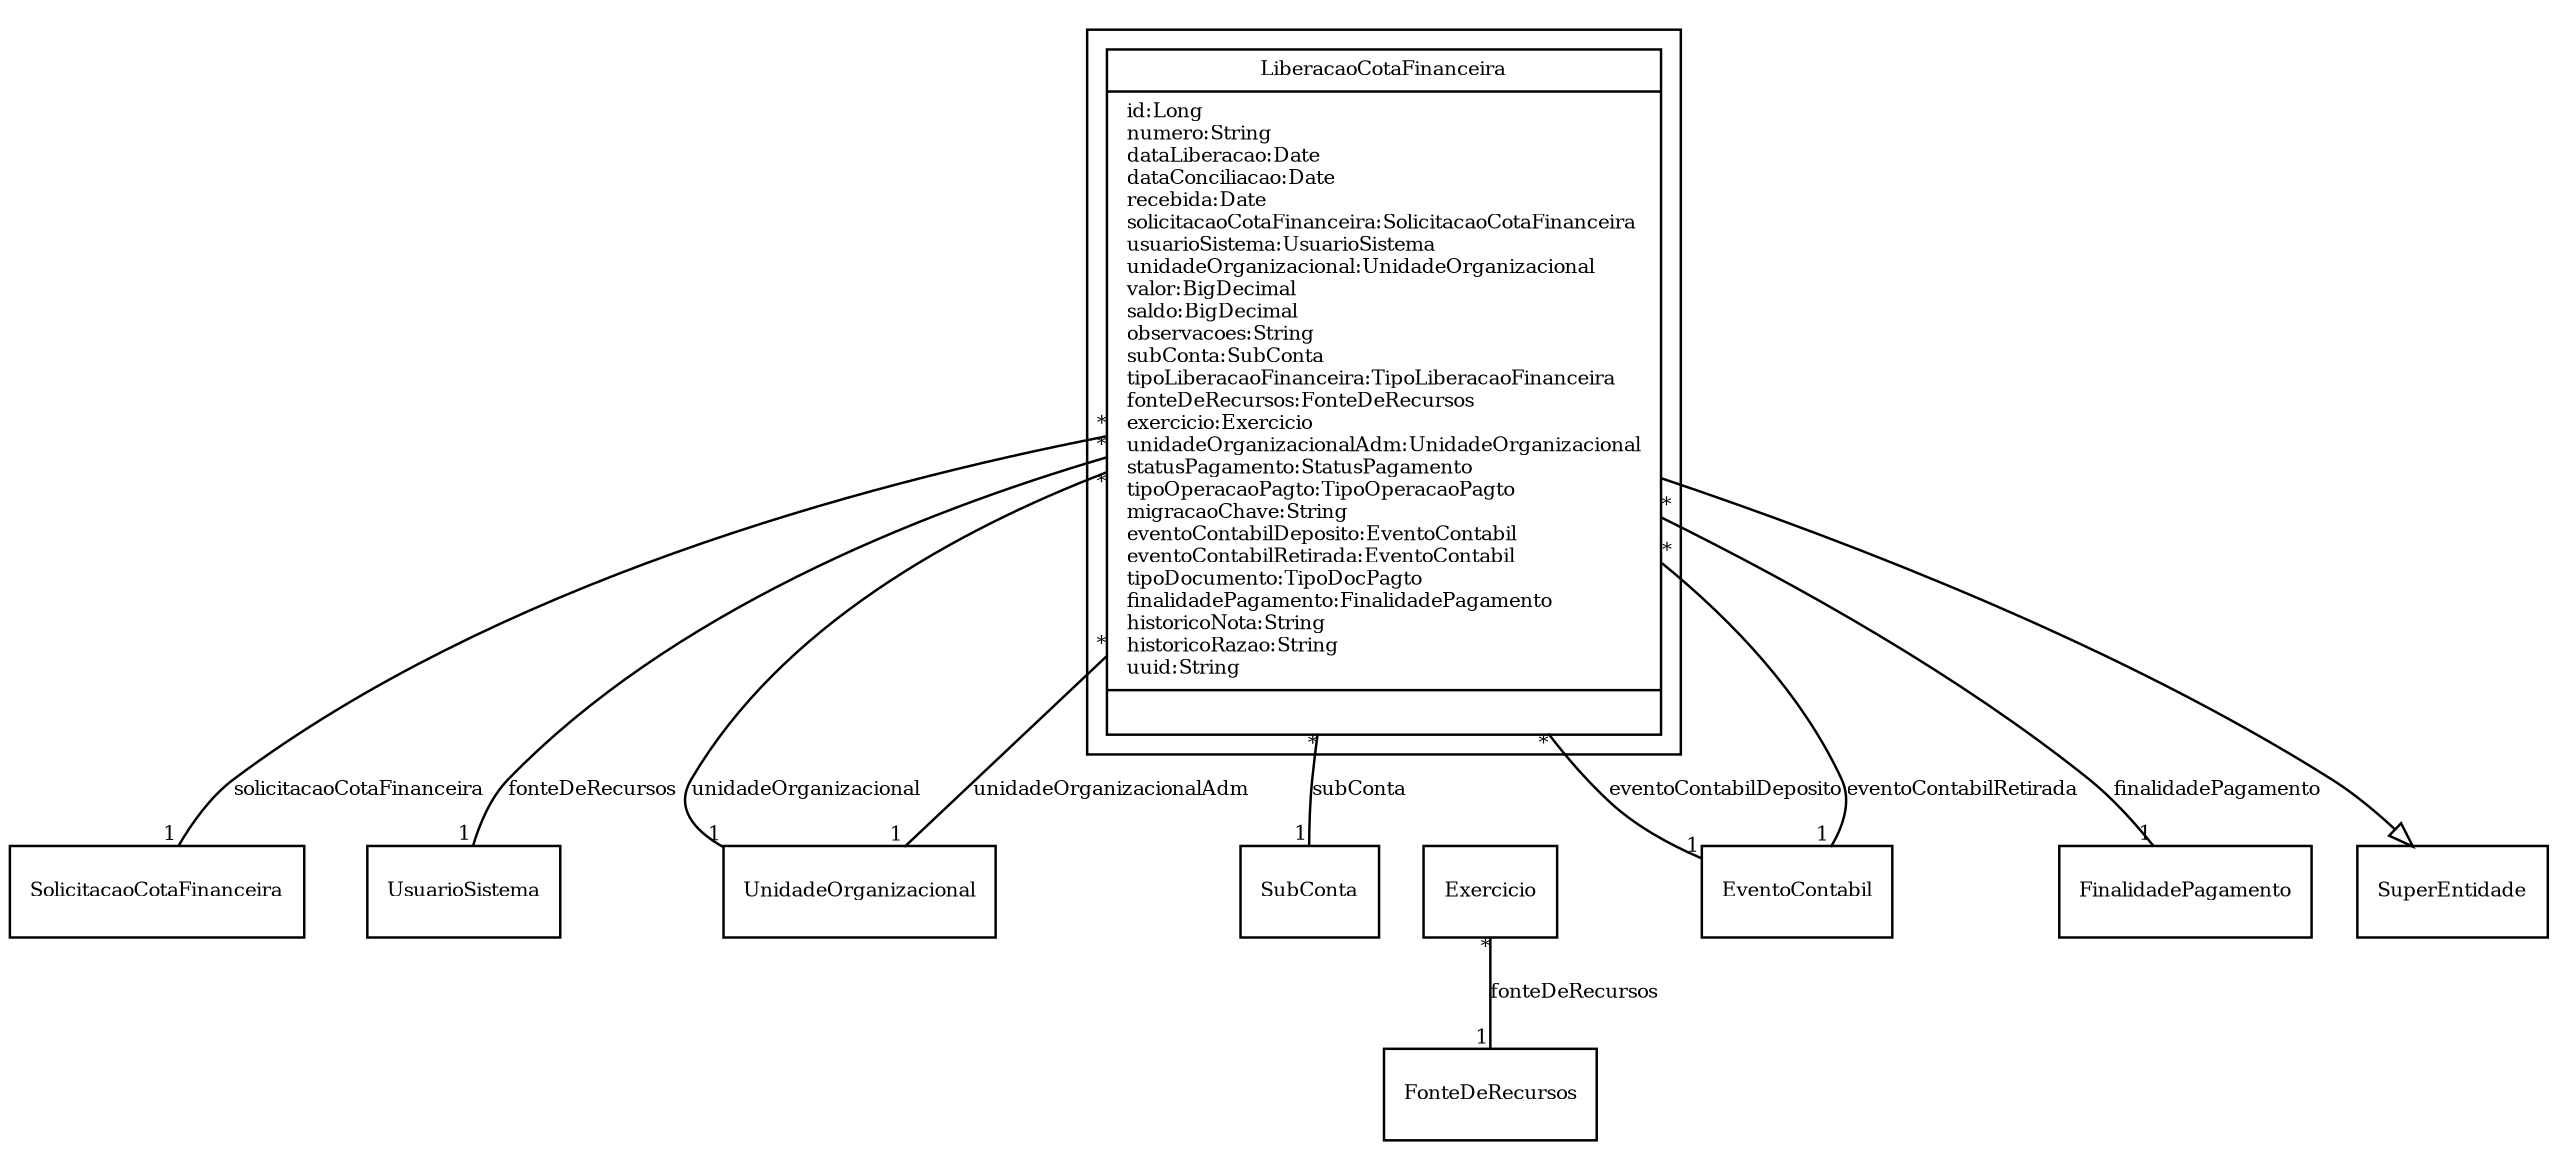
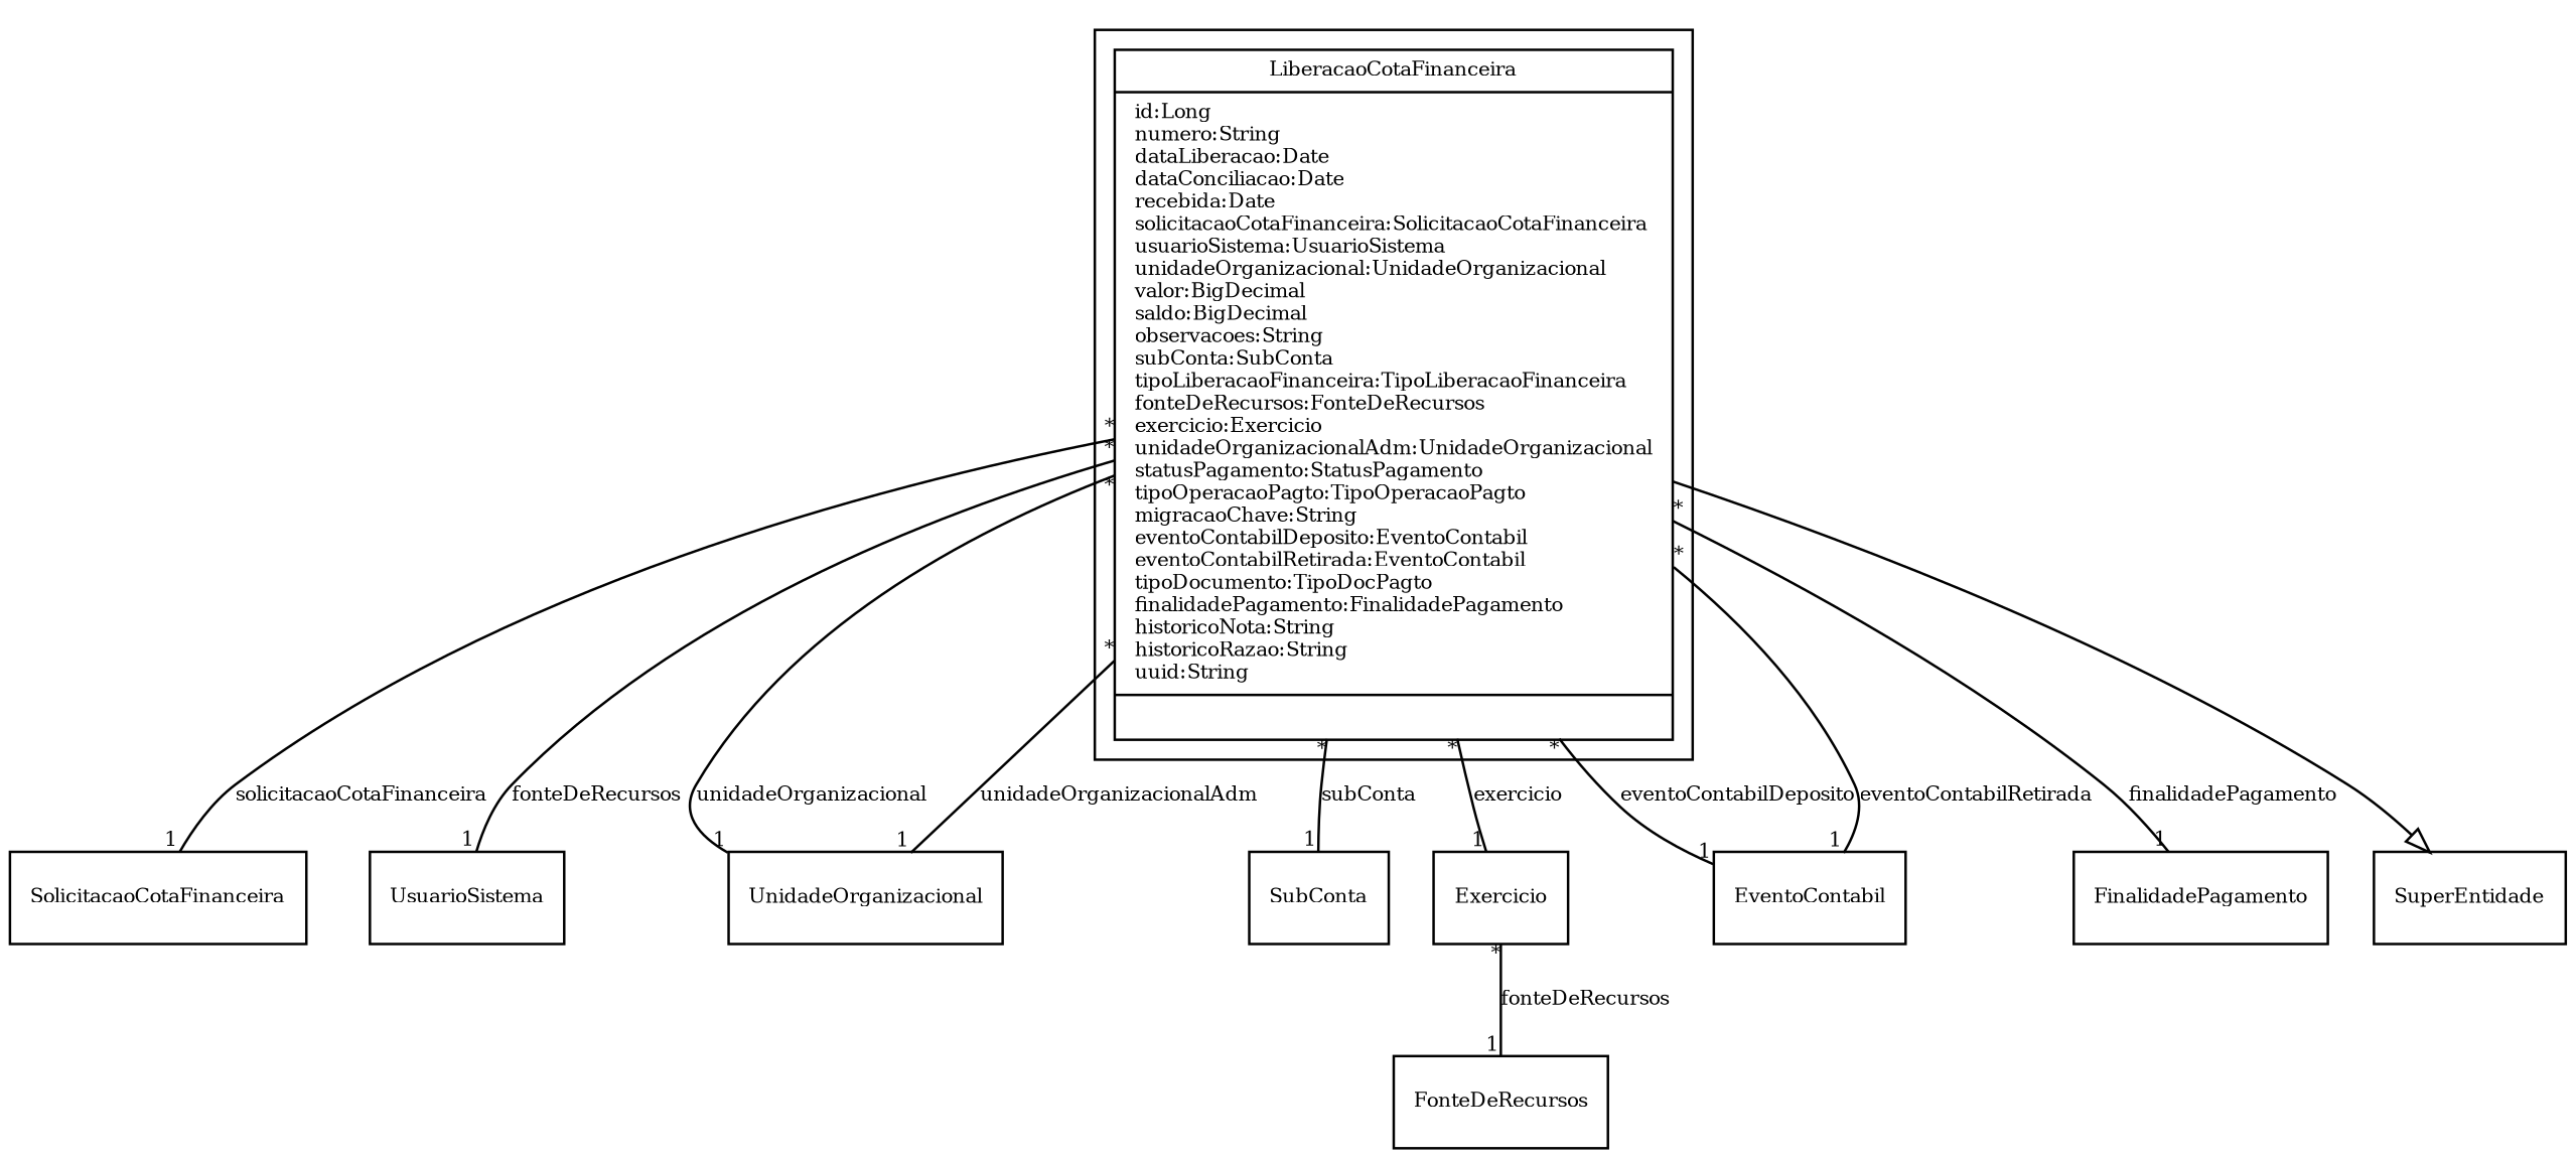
  digraph {
    fontname="Times-Roman"
    fontsize=8
    node [fontname="Times-Roman" fontsize=8 shape=record]
    edge [arrowhead=none fontname="Times-Roman" fontsize=8 headlabel=1 taillabel="*"]
    n1 [label="{LiberacaoCotaFinanceira|id:Long\lnumero:String\ldataLiberacao:Date\ldataConciliacao:Date\lrecebida:Date\lsolicitacaoCotaFinanceira:SolicitacaoCotaFinanceira\lusuarioSistema:UsuarioSistema\lunidadeOrganizacional:UnidadeOrganizacional\lvalor:BigDecimal\lsaldo:BigDecimal\lobservacoes:String\lsubConta:SubConta\ltipoLiberacaoFinanceira:TipoLiberacaoFinanceira\lfonteDeRecursos:FonteDeRecursos\lexercicio:Exercicio\lunidadeOrganizacionalAdm:UnidadeOrganizacional\lstatusPagamento:StatusPagamento\ltipoOperacaoPagto:TipoOperacaoPagto\lmigracaoChave:String\leventoContabilDeposito:EventoContabil\leventoContabilRetirada:EventoContabil\ltipoDocumento:TipoDocPagto\lfinalidadePagamento:FinalidadePagamento\lhistoricoNota:String\lhistoricoRazao:String\luuid:String\l|\l}"]
    SolicitacaoCotaFinanceira
    UsuarioSistema
    UnidadeOrganizacional
    SubConta
    Exercicio
    EventoContabil
    FinalidadePagamento
    SuperEntidade
    FonteDeRecursos
    subgraph cluster_1 {
      n1
    }
    n1 -> SolicitacaoCotaFinanceira [label=solicitacaoCotaFinanceira]
    n1 -> UsuarioSistema [label=fonteDeRecursos]
    n1 -> UnidadeOrganizacional [label=unidadeOrganizacional]
    n1 -> UnidadeOrganizacional [label=unidadeOrganizacionalAdm]
    n1 -> SubConta [label=subConta]
+   n1 -> Exercicio [label=exercicio]
    n1 -> EventoContabil [label=eventoContabilDeposito]
    n1 -> EventoContabil [label=eventoContabilRetirada]
    n1 -> FinalidadePagamento [label=finalidadePagamento]
    n1 -> SuperEntidade [arrowhead=empty headlabel="" taillabel=""]
    Exercicio -> FonteDeRecursos [label=fonteDeRecursos]
  }
